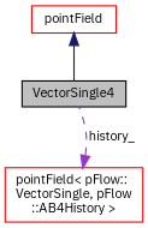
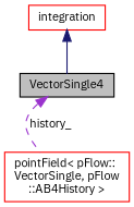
  digraph {
    fontname="IBM Plex Sans"
    node [color=red fillcolor=white fontname="IBM Plex Sans" fontsize=10 shape=record style=filled]
    edge [dir=back fontname="IBM Plex Sans" fontsize=10 labelfontname=Helvetica labelfontsize=10]
    n1 [color=black fillcolor=grey75 fontcolor=black height=0.2 label=VectorSingle4 width=0.4]
-   n2 [height=0.2 label=pointField width=0.4]
+   n2 [height=0.2 label=integration width=0.4]
    n3 [height=0.2 label="pointField\< pFlow::\lVectorSingle, pFlow\l::AB4History \>" width=0.4]
    n2 -> n1 [color=midnightblue style=solid]
-   n3 -> n1 [color=darkorchid3 label=" history_" style=dashed]
+   n1 -> n3 [color=darkorchid3 label=" history_" style=dashed]
  }
